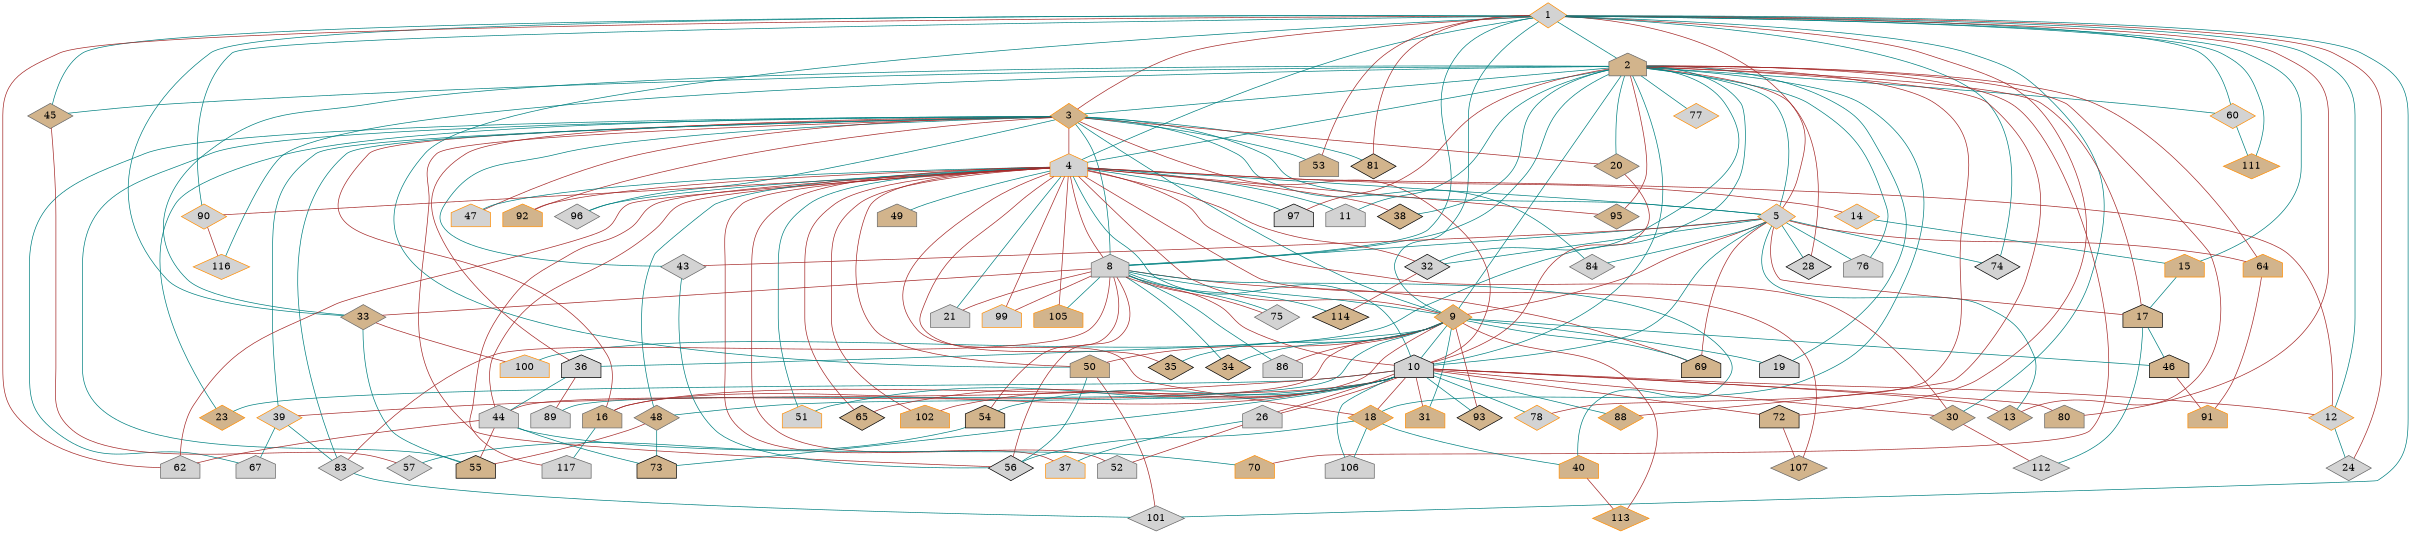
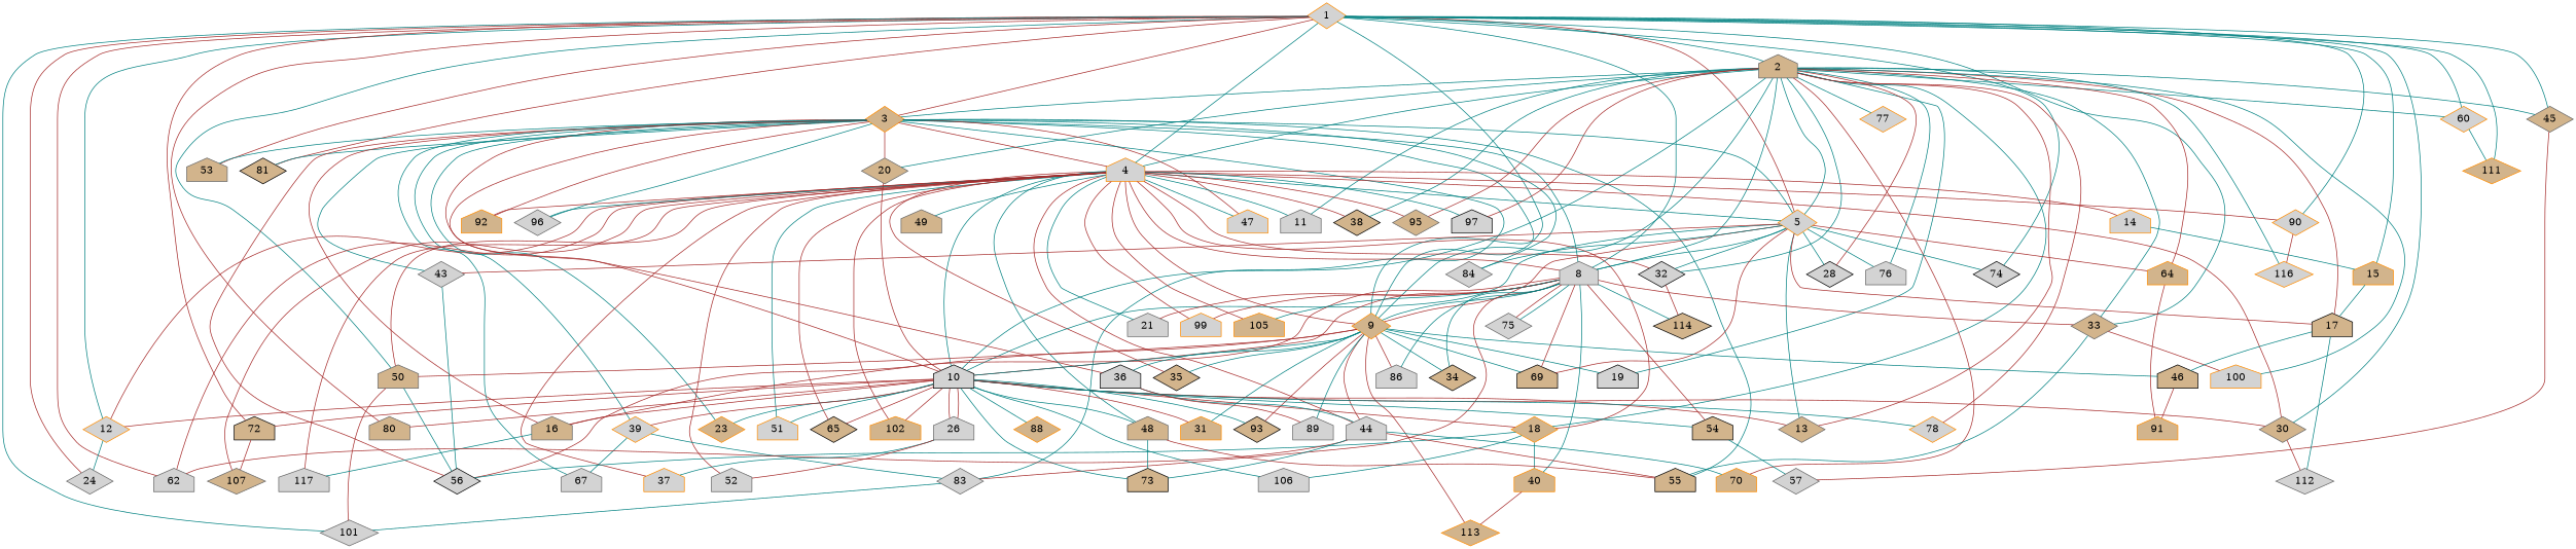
  graph {
    node [color=gray40 fillcolor=lightgrey shape=house style=filled]
    edge [color=teal]
    1 [color=darkorange shape=diamond super="+29"]
    2 [fillcolor=tan super="+7"]
    3 [color=darkorange fillcolor=tan shape=diamond super="+27"]
    4 [color=darkorange super="+6"]
    5 [color=darkorange shape=diamond super="+115"]
    8 [super="+42"]
    9 [color=darkorange fillcolor=tan shape=diamond super="+68"]
    12 [color=darkorange shape=diamond super="+104"]
    15 [color=darkorange fillcolor=tan super="+98"]
    24 [shape=diamond]
    30 [fillcolor=tan shape=diamond super="+79"]
    33 [fillcolor=tan shape=diamond super="+85"]
    45 [fillcolor=tan shape=diamond]
    50 [fillcolor=tan super="+61"]
    53 [fillcolor=tan]
    60 [color=darkorange shape=diamond]
    62 [super="+71"]
    72 [color=black fillcolor=tan]
    74 [color=black shape=diamond]
    80 [fillcolor=tan]
    81 [color=black fillcolor=tan shape=diamond]
    90 [color=darkorange shape=diamond]
    101 [shape=diamond super="+103"]
    111 [color=darkorange fillcolor=tan shape=diamond]
    10 [color=black super="+63"]
    11
    13 [fillcolor=tan shape=diamond]
    17 [color=black fillcolor=tan super="+22"]
    18 [color=darkorange fillcolor=tan shape=diamond super="+58"]
    19 [color=black]
    20 [fillcolor=tan shape=diamond]
    28 [color=black shape=diamond]
    32 [color=black shape=diamond super="+109"]
    38 [color=black fillcolor=tan shape=diamond]
    64 [color=darkorange fillcolor=tan]
    70 [color=darkorange fillcolor=tan]
    76
    77 [color=darkorange shape=diamond]
    78 [color=darkorange shape=diamond]
    88 [color=darkorange fillcolor=tan shape=diamond]
    95 [fillcolor=tan shape=diamond]
    97 [color=black]
    100 [color=darkorange]
    116 [color=darkorange shape=diamond]
    16 [fillcolor=tan super="+25"]
    23 [color=darkorange fillcolor=tan shape=diamond]
    36 [color=black super="+41"]
    39 [color=darkorange shape=diamond]
    43 [shape=diamond super="+66"]
    47 [color=darkorange]
    55 [color=black fillcolor=tan super="+110"]
    56 [color=black shape=diamond super="+82"]
    67
    83 [shape=diamond super="+87"]
    84 [shape=diamond]
    92 [color=darkorange fillcolor=tan]
    96 [shape=diamond]
-   14 [color=darkorange shape=diamond]
+   14 [color=darkorange]
    21
    35 [color=black fillcolor=tan shape=diamond]
    37 [color=darkorange]
    44 [super="+108"]
-   48 [fillcolor=tan shape=diamond super="+94"]
+   48 [fillcolor=tan super="+94"]
    49 [fillcolor=tan]
    51 [color=darkorange]
    52
    65 [color=black fillcolor=tan shape=diamond]
    99 [color=darkorange]
    102 [color=darkorange fillcolor=tan]
    105 [color=darkorange fillcolor=tan]
    107 [fillcolor=tan shape=diamond]
    117
    69 [color=black fillcolor=tan super="+89"]
    34 [color=black fillcolor=tan shape=diamond]
    40 [color=darkorange fillcolor=tan]
    54 [color=black fillcolor=tan]
    75 [shape=diamond]
    86
    114 [color=black fillcolor=tan shape=diamond]
    31 [color=darkorange fillcolor=tan]
    46 [color=black fillcolor=tan]
    n82 [label=89]
    93 [color=black fillcolor=tan shape=diamond]
    113 [color=darkorange fillcolor=tan shape=diamond]
    26
    73 [color=black fillcolor=tan super="+118"]
    106
    112 [shape=diamond]
    57 [shape=diamond]
    91 [color=darkorange fillcolor=tan]
    1 -- 2 [weight=2]
    1 -- 3 [color=brown]
    1 -- 4 [weight=3]
    1 -- 5 [color=brown]
    1 -- 8
    1 -- 9
    1 -- 12
    1 -- 15
    1 -- 24 [color=brown]
    1 -- 30
    1 -- 33
    1 -- 45
    1 -- 50
    1 -- 53 [color=brown]
    1 -- 60
    1 -- 62 [color=brown]
    1 -- 72 [color=brown]
    1 -- 74
    1 -- 80 [color=brown]
    1 -- 81 [color=brown]
    1 -- 90
    1 -- 101
    1 -- 111
    2 -- 3 [weight=3]
    2 -- 4 [weight=4]
    2 -- 5 [weight=2]
    2 -- 8 [weight=2]
    2 -- 9 [weight=2]
    2 -- 33
    2 -- 45
    2 -- 60
    2 -- 10 [weight=2]
    2 -- 11
    2 -- 13 [color=brown]
    2 -- 17 [color=brown weight=2]
    2 -- 18
    2 -- 19
    2 -- 20
    2 -- 28 [color=brown]
    2 -- 32
    2 -- 38
    2 -- 64 [color=brown]
    2 -- 70 [color=brown]
    2 -- 76
    2 -- 77 [weight=2]
    2 -- 78 [color=brown]
-   2 -- 88 [color=brown]
    2 -- 95 [color=brown]
    2 -- 97 [color=brown]
    2 -- 100
    2 -- 116
    3 -- 4 [color=brown weight=2]
    3 -- 5
    3 -- 8
    3 -- 9
    3 -- 53
    3 -- 81
    3 -- 10 [color=brown]
    3 -- 20 [color=brown]
    3 -- 16 [color=brown]
    3 -- 23
    3 -- 36 [color=brown weight=2]
    3 -- 39
    3 -- 43
    3 -- 47 [color=brown]
    3 -- 55
    3 -- 56 [color=brown]
    3 -- 67
    3 -- 83
    3 -- 84
    3 -- 92 [color=brown]
    3 -- 96
    4 -- 5 [weight=2]
    4 -- 8 [color=brown weight=3]
    4 -- 9 [color=brown weight=2]
    4 -- 12 [color=brown]
    4 -- 30 [color=brown]
    4 -- 50 [color=brown]
    4 -- 62 [color=brown]
    4 -- 90 [color=brown]
    4 -- 10 [weight=2]
    4 -- 11
    4 -- 18 [color=brown]
    4 -- 32 [color=brown]
    4 -- 38 [color=brown]
    4 -- 95 [color=brown]
    4 -- 97
    4 -- 47
    4 -- 92 [color=brown]
    4 -- 96
    4 -- 14 [color=brown weight=2]
    4 -- 21
    4 -- 35 [color=brown]
    4 -- 37 [color=brown]
    4 -- 44 [color=brown]
    4 -- 48
    4 -- 49
    4 -- 51
    4 -- 52 [color=brown]
    4 -- 65 [color=brown]
    4 -- 99 [color=brown]
    4 -- 102 [color=brown]
    4 -- 105 [color=brown]
    4 -- 107 [color=brown]
    4 -- 117 [color=brown]
    5 -- 8
    5 -- 9 [color=brown weight=2]
    5 -- 74
    5 -- 10
    5 -- 13
    5 -- 17 [color=brown]
    5 -- 28
    5 -- 32
    5 -- 64 [color=brown]
    5 -- 76
    5 -- 43 [color=brown]
    5 -- 84
    5 -- 69 [color=brown]
    8 -- 9
    8 -- 33 [color=brown]
    8 -- 10 [color=brown]
    8 -- 56 [color=brown]
    8 -- 83 [color=brown]
    8 -- 21 [color=brown]
    8 -- 99 [color=brown]
    8 -- 105
    8 -- 69 [color=brown]
    8 -- 34
    8 -- 40
    8 -- 54 [color=brown]
    8 -- 75 [color=brown]
    8 -- 75
    8 -- 86
    8 -- 114
    9 -- 50 [color=brown]
    9 -- 10
    9 -- 19
    9 -- 16 [color=brown]
    9 -- 36
    9 -- 35
    9 -- 44 [color=brown]
    9 -- 69
    9 -- 34
    9 -- 86 [color=brown]
    9 -- 31
    9 -- 46
    9 -- n82
    9 -- 93 [color=brown]
    9 -- 113 [color=brown]
    12 -- 24
    15 -- 17
    30 -- 112 [color=brown]
    33 -- 100 [color=brown]
    33 -- 55
    45 -- 57 [color=brown]
    50 -- 101 [color=brown]
    50 -- 56
    60 -- 111
    72 -- 107 [color=brown]
    90 -- 116 [color=brown]
    10 -- 12 [color=brown]
    10 -- 30 [color=brown]
    10 -- 72 [color=brown]
    10 -- 80 [color=brown]
    10 -- 13 [color=brown]
    10 -- 18 [color=brown]
    10 -- 78
    10 -- 88
    10 -- 16 [color=brown]
    10 -- 23
    10 -- 39 [color=brown]
    10 -- 48
    10 -- 51
    10 -- 65 [color=brown]
    10 -- 102 [color=brown]
    10 -- 54
    10 -- 31 [color=brown]
    10 -- 93
    10 -- 26 [color=brown]
    10 -- 26 [color=brown]
    10 -- 73
    10 -- 106
    17 -- 46
    17 -- 112
    18 -- 56
    18 -- 40
    18 -- 106
    20 -- 10 [color=brown]
    32 -- 114 [color=brown]
    64 -- 91 [color=brown]
    16 -- 117
    36 -- 44
    36 -- n82 [color=brown]
    39 -- 67
    39 -- 83
    43 -- 56
    83 -- 101
    14 -- 15
    44 -- 62 [color=brown]
    44 -- 70
    44 -- 55 [color=brown]
    44 -- 73
    48 -- 55 [color=brown]
    48 -- 73
    40 -- 113 [color=brown]
    54 -- 57
    46 -- 91 [color=brown]
    26 -- 37
    26 -- 52 [color=brown]
  }
